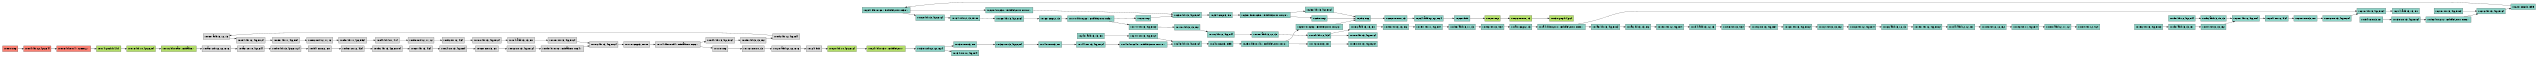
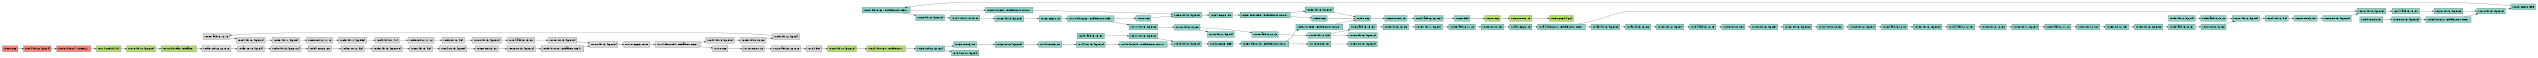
  digraph {
    rankdir=LR
    node [color=black fillcolor="/set312/1" shape=rectangle style=filled]
    n1 [fillcolor="/set312/9" label="100e0: add r3, r2, r3"]
    n2 [fillcolor="/set312/9" label="100e4: ldr r2, [sp,#12]"]
    n3 [fillcolor="/set312/9" label="100e8: ldr r1, [sp,#8]"]
    n4 [label="10180: add r3, r2, r3"]
    n5 [label="10184: ldr r2, [r3]"]
    n6 [label="10188: ldr r3, [sp,#16]"]
    n7 [label="1018c: add r3, r3, #1"]
    n8 [label="10240: add r3, r3, #1"]
    n9 [label="10244: str r3, [sp,#12]"]
    n10 [label="10248: ldr r3, [sp,#12]"]
    n11 [label="10130: sub sp, sp, #24"]
    n12 [label="10134: str r0, [sp,#4]"]
    n13 [label="10138: movr3, #0"]
    n14 [fillcolor="/set312/4" label="10000: nop"]
    n15 [fillcolor="/set312/4" label="10004: ldr sp, [pc,#4]"]
    n16 [fillcolor="/set312/4" label="10008: bl10014< c_entry> "]
    n17 [fillcolor="/set312/9" label="10100: ldr r3, [sp,#12]"]
    n18 [fillcolor="/set312/9" label="10104: add r3, r3, #1"]
    n19 [fillcolor="/set312/9" label="10108: str r3, [sp,#12]"]
    n20 [label="101ac: lsl r3, r3, #2"]
    n21 [label="101b0: ldr r2, [sp,#4]"]
    n22 [label="101b4: add r3, r2, r3"]
    n23 [label="101b8: ldr r3, [r3]"]
    n24 [label="1013c: str r3, [sp,#20]"]
    n25 [label="10140: movr3, #1"]
    n26 [fillcolor="/set312/9" label="1010c: ldr r3, [sp,#12]"]
    n27 [label="10150: str r3, [sp,#20]"]
    n28 [label="10154: movr3, #1"]
    n29 [label="10158: str r3, [sp,#16]"]
    n30 [fillcolor="/set312/9" label="100d8: lsl r3, r3, #2"]
    n31 [fillcolor="/set312/9" label="100dc: ldr r2, [sp,#4]"]
    n32 [label="101cc: add r3, r2, r3"]
    n33 [label="101d0: ldr r2, [sp,#16]"]
    n34 [label="101d4: add r2, r2, #1"]
    n35 [label="10268: bxlr"]
    n36 [fillcolor="/set312/7" label="10028: nop"]
    n37 [fillcolor="/set312/7" label="1002c: movr0, r3"]
    n38 [label="101fc: add r3, r9, r3"]
    n39 [label="10200: ldr r2, [sp,#8]"]
    n40 [label="10204: str r2, [r3]"]
    n41 [fillcolor="/set312/9" label="1011c: movr0, r3"]
    n42 [fillcolor="/set312/9" label="10120: add sp, sp, #16"]
    n43 [fillcolor="/set312/9" label="10124: bxlr"]
    n44 [label="1015c: b1021c< BubbleSort+ 0xec> "]
    n45 [label="1021c: ldr r3, [sp,#16]"]
    n46 [fillcolor="/set312/9" label="100bc: ldr r3, [pc,#100]"]
    n47 [fillcolor="/set312/9" label="100c0: ldr r3, [r3]"]
    n48 [fillcolor="/set312/9" label="100c4: str r3, [sp,#8]"]
    n49 [label="10220: cmpr3, #99"]
    n50 [label="10190: lsl r3, r3, #2"]
    n51 [fillcolor="/set312/7" label="10030: pop{r4,pc}"]
    n52 [label="101a0: cmpr2, r3"]
    n53 [label="101a4: ble10210< BubbleSort+ 0xe0> "]
    n54 [label="10210: ldr r3, [sp,#16]"]
    n55 [label="101a8: ldr r3, [sp,#16]"]
    n56 [label="10194: ldr r1, [sp,#4]"]
    n57 [label="101dc: ldr r1, [sp,#4]"]
    n58 [label="101e0: add r2, r1, r2"]
    n59 [label="101e4: ldr r2, [r2]"]
    n60 [fillcolor="/set312/7" label="10020: ldr r0, [pc,#12]"]
    n61 [fillcolor="/set312/7" label="10024: bl10130< BubbleSort> "]
    n62 [label="10178: lsl r3, r3, #2"]
    n63 [label="1017c: ldr r2, [sp,#4]"]
    n64 [label="10224: ble10160< BubbleSort+ 0x30> "]
    n65 [label="10160: ldr r3, [sp,#12]"]
    n66 [label="10228: b10230< BubbleSort+ 0x100> "]
    n67 [fillcolor="/set312/9" label="100b4: mvnr2, #0"]
    n68 [fillcolor="/set312/9" label="100b8: str r2, [r3]"]
    n69 [label="101bc: str r3, [sp,#8]"]
    n70 [label="101c0: ldr r3, [sp,#16]"]
    n71 [label="101c4: lsl r3, r3, #2"]
    n72 [label="10144: str r3, [sp,#12]"]
    n73 [label="10148: b10248< BubbleSort+ 0x118> "]
    n74 [fillcolor="/set312/7" label="10014: push{r4,lr}"]
+   n75 [label="101e8: str r2, [r3]"]
    n76 [label="101ec: ldr r3, [sp,#16]"]
    n77 [label="101f0: add r3, r3, #1"]
    n78 [label="1024c: cmpr3, #99"]
    n79 [fillcolor="/set312/9" label="100ac: str r0, [sp,#4]"]
    n80 [fillcolor="/set312/9" label="100b0: ldr r3, [pc,#112]"]
    n81 [label="1014c: movr3, #1"]
    n82 [label="1020c: str r3, [sp,#20]"]
    n83 [label="10214: add r3, r3, #1"]
    n84 [fillcolor="/set312/9" label="100fc: str r2, [r3]"]
    n85 [label="10250: ble1014c< BubbleSort+ 0x1c> "]
    n86 [label="10254: b1025c< BubbleSort+ 0x12c> "]
    n87 [fillcolor="/set312/9" label="10118: nop"]
    n88 [fillcolor="/set312/9" label="100f0: ldr r1, [pc,#52]"]
    n89 [fillcolor="/set312/9" label="100f4: ldr br1, [r1]"]
    n90 [fillcolor="/set312/9" label="100f8: mul r2, r1, r2"]
    n91 [label="10218: str r3, [sp,#16]"]
    n92 [fillcolor="/set312/9" label="100cc: str r3, [sp,#12]"]
    n93 [fillcolor="/set312/9" label="100d0: b1010c< Initialize+ 0x64> "]
    n94 [label="10170: blt1022c< BubbleSort+ 0xfc> "]
    n95 [label="1022c: nop"]
    n96 [label="10174: ldr r3, [sp,#16]"]
    n97 [label="10230: ldr r3, [sp,#20]"]
    n98 [fillcolor="/set312/7" label="1001c: bl100a8< Initialize> "]
    n99 [fillcolor="/set312/9" label="100a8: sub sp, sp, #16"]
    n100 [label="1025c: nop"]
    n101 [label="101f4: lsl r3, r3, #2"]
    n102 [label="10164: rsb r2, r3, #100"]
    n103 [label="10168: ldr r3, [sp,#16]"]
    n104 [label="1016c: cmpr2, r3"]
    n105 [label="10198: add r3, r1, r3"]
    n106 [label="1019c: ldr r3, [r3]"]
    n107 [label="101d8: lsl r2, r2, #2"]
    n108 [label="10234: cmpr3, #0"]
    n109 [label="10260: movr0, r3"]
    n110 [label="10264: add sp, sp, #24"]
    n111 [label="10258: nop"]
    n112 [label="10238: bne10258< BubbleSort+ 0x128> "]
    n113 [label="1023c: ldr r3, [sp,#12]"]
    n114 [fillcolor="/set312/7" label="10018: ldr r0, [pc,#20]"]
    n115 [fillcolor="/set312/9" label="10110: cmpr3, #100"]
    n116 [fillcolor="/set312/9" label="100c8: movr3, #1"]
    n117 [label="101c8: ldr r2, [sp,#4]"]
    n118 [label="10208: movr3, #0"]
    n119 [label="101f8: ldr r2, [sp,#4]"]
    n120 [fillcolor="/set312/9" label="10114: ble100d4< Initialize+ 0x2c> "]
    n121 [fillcolor="/set312/9" label="100ec: mul r2, r1, r2"]
    n122 [fillcolor="/set312/9" label="100d4: ldr r3, [sp,#12]"]
    n1 -> n2
    n2 -> n3
    n3 -> n121
    n4 -> n5
    n5 -> n6
    n5 -> n7
    n7 -> n50
    n8 -> n9
    n9 -> n10
    n10 -> n78
    n11 -> n12
    n11 -> n13
    n13 -> n24
    n14 -> n15
    n15 -> n16
    n16 -> n74
    n17 -> n18
    n18 -> n19
    n19 -> n26
    n20 -> n21
    n21 -> n22
    n22 -> n23
    n23 -> n69
    n24 -> n25
    n25 -> n72
    n26 -> n115
    n28 -> n29
    n29 -> n44
    n30 -> n31
    n31 -> n1
    n32 -> n33
    n33 -> n34
    n34 -> n107
    n35 -> n36
    n36 -> n37
    n37 -> n51
    n38 -> n39
    n39 -> n40
    n40 -> n118
    n41 -> n42
    n42 -> n43
    n43 -> n60
    n44 -> n45
    n45 -> n49
    n46 -> n47
    n47 -> n48
    n48 -> n116
    n49 -> n64
    n50 -> n56
    n52 -> n53
    n53 -> n54
    n53 -> n55
    n54 -> n83
    n55 -> n20
    n56 -> n105
    n57 -> n58
    n58 -> n59
+   n59 -> n75
    n60 -> n61
    n61 -> n11
    n62 -> n63
-   n63 -> n4
+   n62 -> n4
    n64 -> n65
    n64 -> n66
    n65 -> n102
    n66 -> n97
    n67 -> n68
    n68 -> n46
    n69 -> n70
    n70 -> n71
    n71 -> n117
    n72 -> n73
    n73 -> n10
    n74 -> n114
+   n75 -> n76
    n76 -> n77
    n77 -> n101
    n78 -> n85
    n79 -> n80
    n80 -> n67
    n81 -> n27
    n82 -> n54
+   n83 -> n91
    n84 -> n17
    n85 -> n81
    n85 -> n86
    n86 -> n100
    n87 -> n41
    n88 -> n89
    n89 -> n90
    n90 -> n84
    n91 -> n45
    n92 -> n93
    n93 -> n26
    n94 -> n95
    n94 -> n96
    n95 -> n97
    n96 -> n62
    n97 -> n108
    n98 -> n99
    n99 -> n79
    n100 -> n109
    n101 -> n39
    n102 -> n103
    n103 -> n104
    n104 -> n94
    n105 -> n106
    n106 -> n52
    n107 -> n57
    n108 -> n112
    n109 -> n110
    n110 -> n35
    n111 -> n100
    n112 -> n111
    n112 -> n113
    n113 -> n100
    n114 -> n98
    n115 -> n120
    n116 -> n92
    n117 -> n32
    n118 -> n82
    n119 -> n38
    n120 -> n87
    n120 -> n122
    n121 -> n88
    n122 -> n30
  }
